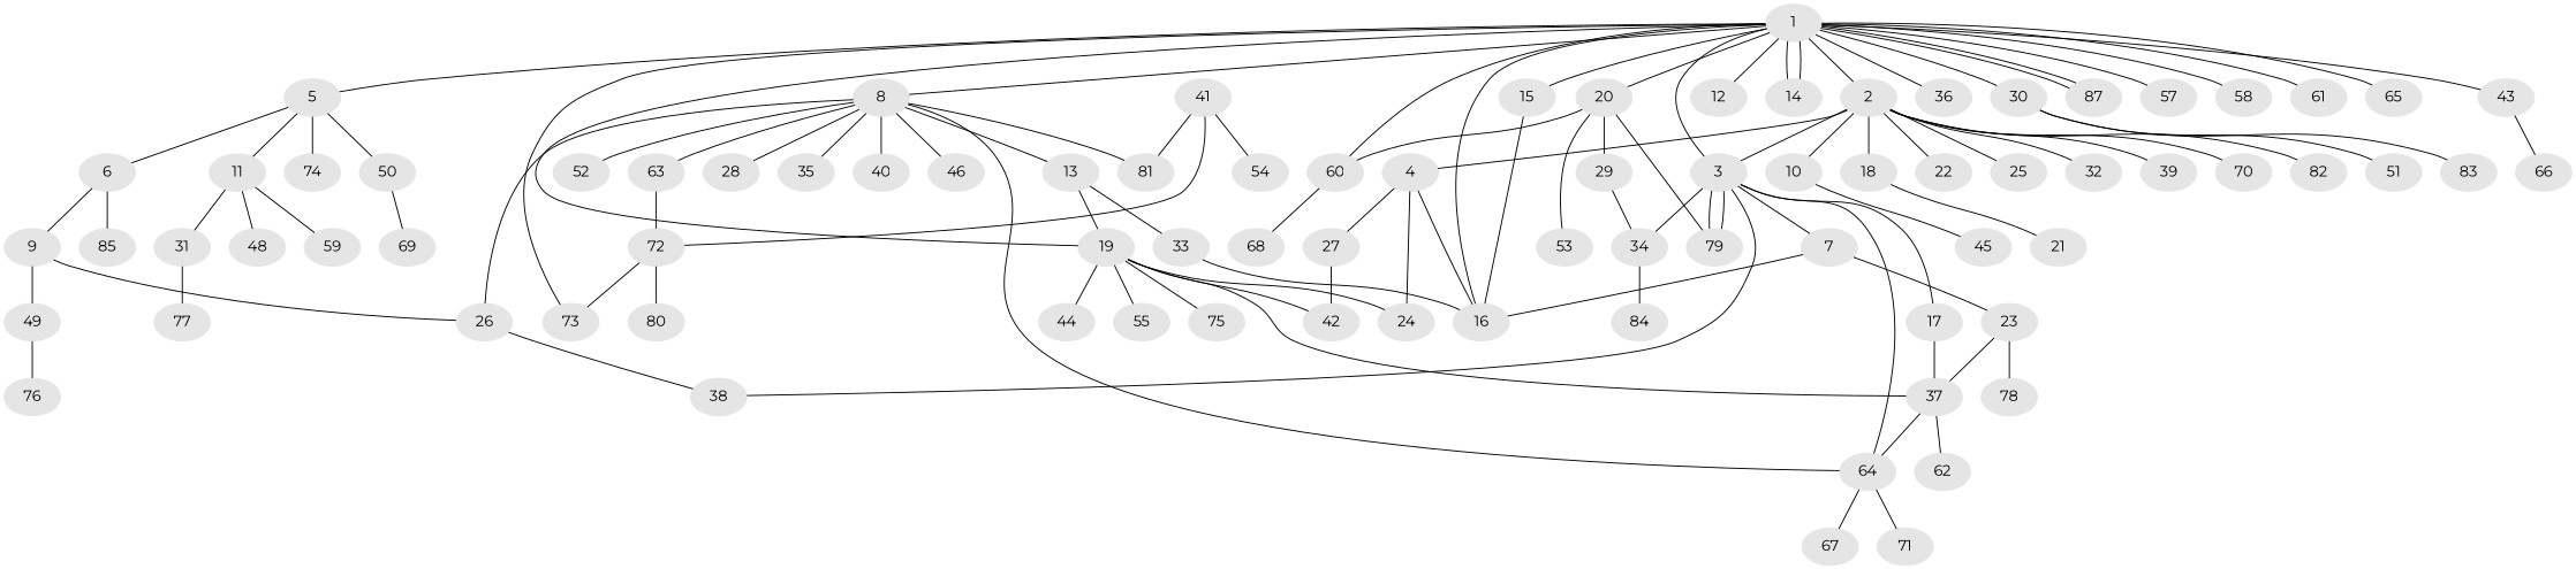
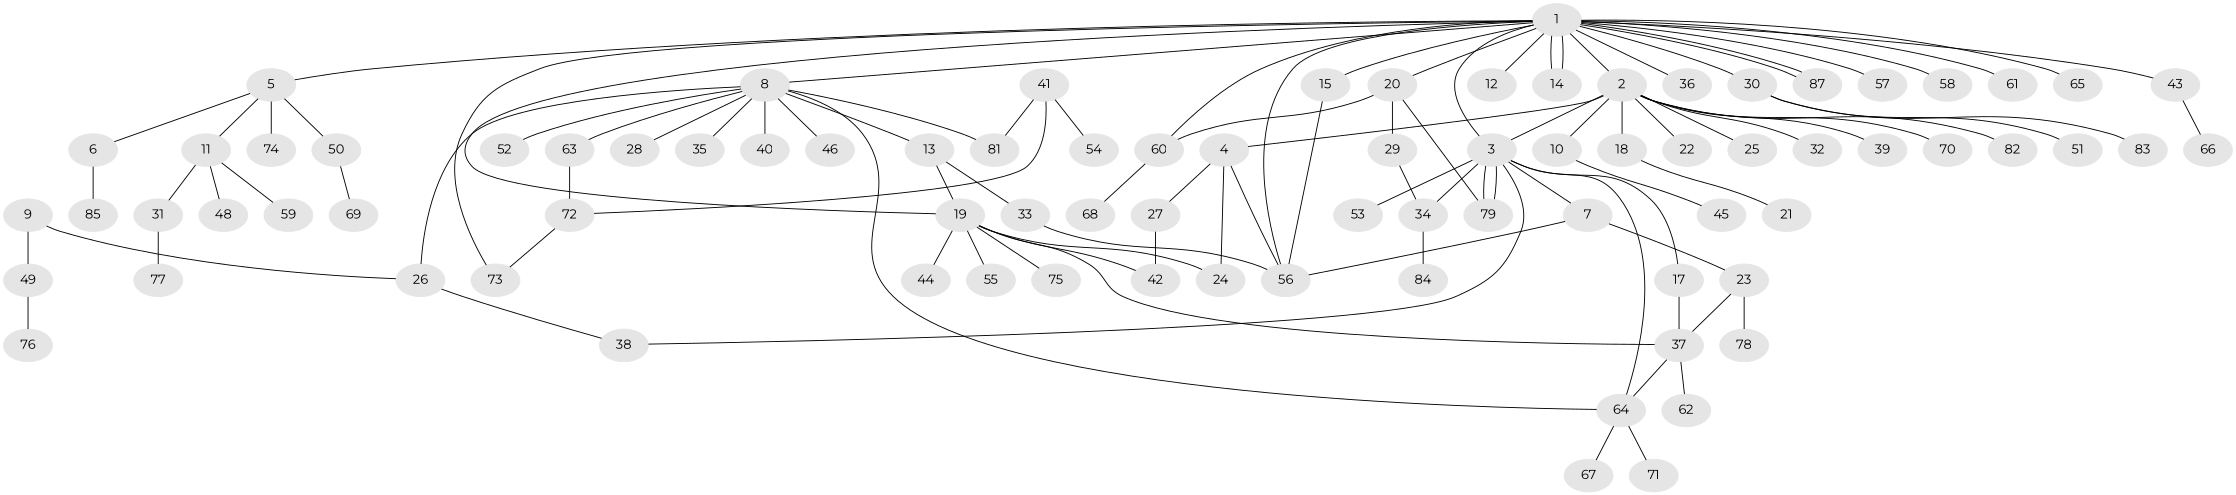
  graph {
    fontname=Montserrat
    node [color=gray90 fontname=Montserrat style=filled]
    edge [fontname=Montserrat]
    1
    2
    3
    5
    8
    12
    14
    15
    19
    20
    30
    36
    43
    n14 [label=87]
-   56 [label=16]
+   56
    57
    58
    60
    61
    65
    73
    4
    10
    18
    22
    25
    32
    39
    70
    82
    7
    17
    34
    38
    53
    64
    79
    6
    11
    50
    74
    13
    26
    28
    35
    40
    46
    52
    63
    81
    24
    37
    42
    44
    55
    75
    29
    51
    83
    41
    54
    72
    66
    68
    27
    45
    21
    23
    84
    67
    71
    9
    85
    31
    48
    59
    69
    49
    78
    33
    76
    77
    62
-   80
    1 -- 2
    1 -- 3
    1 -- 5
    1 -- 8
    1 -- 12
    1 -- 14
    1 -- 14
    1 -- 15
    1 -- 19
    1 -- 20
    1 -- 30
    1 -- 36
    1 -- 43
    1 -- n14
    1 -- n14
    1 -- 56
    1 -- 57
    1 -- 58
    1 -- 60
    1 -- 61
    1 -- 65
    1 -- 73
    2 -- 3
    2 -- 4
    2 -- 10
    2 -- 18
    2 -- 22
    2 -- 25
    2 -- 32
    2 -- 39
    2 -- 70
    2 -- 82
    3 -- 7
    3 -- 17
    3 -- 34
    3 -- 38
-   20 -- 53
+   3 -- 53
    3 -- 64
    3 -- 79
    3 -- 79
    5 -- 6
    5 -- 11
    5 -- 50
    5 -- 74
    8 -- 64
    8 -- 13
    8 -- 26
    8 -- 28
    8 -- 35
    8 -- 40
    8 -- 46
    8 -- 52
    8 -- 63
    8 -- 81
    15 -- 56
    19 -- 24
    19 -- 37
    19 -- 42
    19 -- 44
    19 -- 55
    19 -- 75
    20 -- 60
    20 -- 79
    20 -- 29
    30 -- 51
    30 -- 83
    43 -- 66
    60 -- 68
    4 -- 56
    4 -- 24
    4 -- 27
    10 -- 45
    18 -- 21
    7 -- 56
    7 -- 23
    17 -- 37
    34 -- 84
    64 -- 67
    64 -- 71
-   6 -- 9
    6 -- 85
    11 -- 31
    11 -- 48
    11 -- 59
    50 -- 69
    13 -- 19
    13 -- 33
    26 -- 38
    63 -- 72
    37 -- 64
    37 -- 62
    29 -- 34
    41 -- 81
    41 -- 54
    41 -- 72
    72 -- 73
-   72 -- 80
    27 -- 42
    23 -- 37
    23 -- 78
    9 -- 26
    9 -- 49
    31 -- 77
    49 -- 76
    33 -- 56
  }
